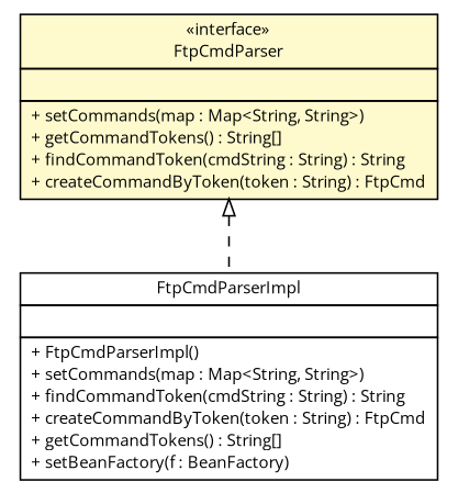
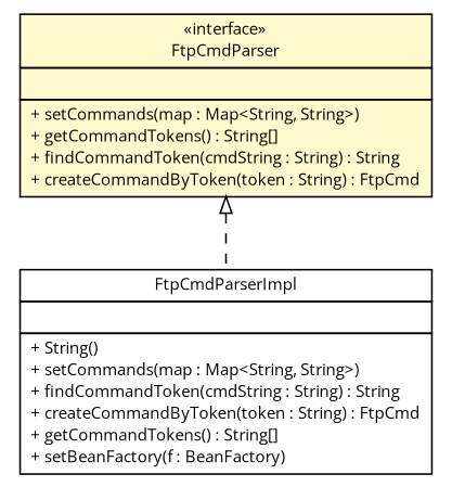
  digraph {
    nodesep=0.25
    ranksep=0.5
    fontname="Open Sans"
    node [fontcolor=black fontname="Open Sans" fontsize=10.0 shape=plaintext]
    n1 [label=<<table title="com.apporiented.hermesftp.parser.FtpCmdParser" border="0" cellborder="1" cellspacing="0" cellpadding="2" port="p" bgcolor="lemonChiffon" href="./FtpCmdParser.html"> 		<tr><td><table border="0" cellspacing="0" cellpadding="1"> <tr><td align="center" balign="center"> &#171;interface&#187; </td></tr> <tr><td align="center" balign="center"> FtpCmdParser </td></tr> 		</table></td></tr> 		<tr><td><table border="0" cellspacing="0" cellpadding="1"> <tr><td align="left" balign="left">  </td></tr> 		</table></td></tr> 		<tr><td><table border="0" cellspacing="0" cellpadding="1"> <tr><td align="left" balign="left"> + setCommands(map : Map&lt;String, String&gt;) </td></tr> <tr><td align="left" balign="left"> + getCommandTokens() : String[] </td></tr> <tr><td align="left" balign="left"> + findCommandToken(cmdString : String) : String </td></tr> <tr><td align="left" balign="left"> + createCommandByToken(token : String) : FtpCmd </td></tr> 		</table></td></tr> 		</table>>]
-   n2 [label=<<table title="com.apporiented.hermesftp.parser.impl.FtpCmdParserImpl" border="0" cellborder="1" cellspacing="0" cellpadding="2" port="p" href="./impl/FtpCmdParserImpl.html"> 		<tr><td><table border="0" cellspacing="0" cellpadding="1"> <tr><td align="center" balign="center"> FtpCmdParserImpl </td></tr> 		</table></td></tr> 		<tr><td><table border="0" cellspacing="0" cellpadding="1"> <tr><td align="left" balign="left">  </td></tr> 		</table></td></tr> 		<tr><td><table border="0" cellspacing="0" cellpadding="1"> <tr><td align="left" balign="left"> + FtpCmdParserImpl() </td></tr> <tr><td align="left" balign="left"> + setCommands(map : Map&lt;String, String&gt;) </td></tr> <tr><td align="left" balign="left"> + findCommandToken(cmdString : String) : String </td></tr> <tr><td align="left" balign="left"> + createCommandByToken(token : String) : FtpCmd </td></tr> <tr><td align="left" balign="left"> + getCommandTokens() : String[] </td></tr> <tr><td align="left" balign="left"> + setBeanFactory(f : BeanFactory) </td></tr> 		</table></td></tr> 		</table>>]
+   n2 [label=<<table title="com.apporiented.hermesftp.parser.impl.FtpCmdParserImpl" border="0" cellborder="1" cellspacing="0" cellpadding="2" port="p" href="./impl/FtpCmdParserImpl.html"> 		<tr><td><table border="0" cellspacing="0" cellpadding="1"> <tr><td align="center" balign="center"> FtpCmdParserImpl </td></tr> 		</table></td></tr> 		<tr><td><table border="0" cellspacing="0" cellpadding="1"> <tr><td align="left" balign="left">  </td></tr> 		</table></td></tr> 		<tr><td><table border="0" cellspacing="0" cellpadding="1"> <tr><td align="left" balign="left"> + String() </td></tr> <tr><td align="left" balign="left"> + setCommands(map : Map&lt;String, String&gt;) </td></tr> <tr><td align="left" balign="left"> + findCommandToken(cmdString : String) : String </td></tr> <tr><td align="left" balign="left"> + createCommandByToken(token : String) : FtpCmd </td></tr> <tr><td align="left" balign="left"> + getCommandTokens() : String[] </td></tr> <tr><td align="left" balign="left"> + setBeanFactory(f : BeanFactory) </td></tr> 		</table></td></tr> 		</table>>]
    n1 -> n2 [arrowtail=empty dir=back fontname="Open Sans" fontsize=10 headport=p labelfontname=Helvetica labelfontsize=10 style=dashed tailport=p]
  }
